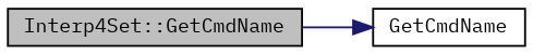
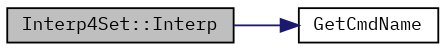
  digraph {
    rankdir=LR
    fontname="IBM Plex Mono"
    node [color=black fontname="IBM Plex Mono" fontsize=10 shape=record style=filled]
-   n1 [fillcolor=grey75 fontcolor=black height=0.2 label="Interp4Set::GetCmdName" width=0.4]
+   n1 [fillcolor=grey75 fontcolor=black height=0.2 label="Interp4Set::Interp" width=0.4]
    n2 [fillcolor=white height=0.2 label=GetCmdName width=0.4]
    n1 -> n2 [color=midnightblue fontname="IBM Plex Mono" fontsize=10 labelfontname=FreeSans labelfontsize=10 style=solid]
  }
